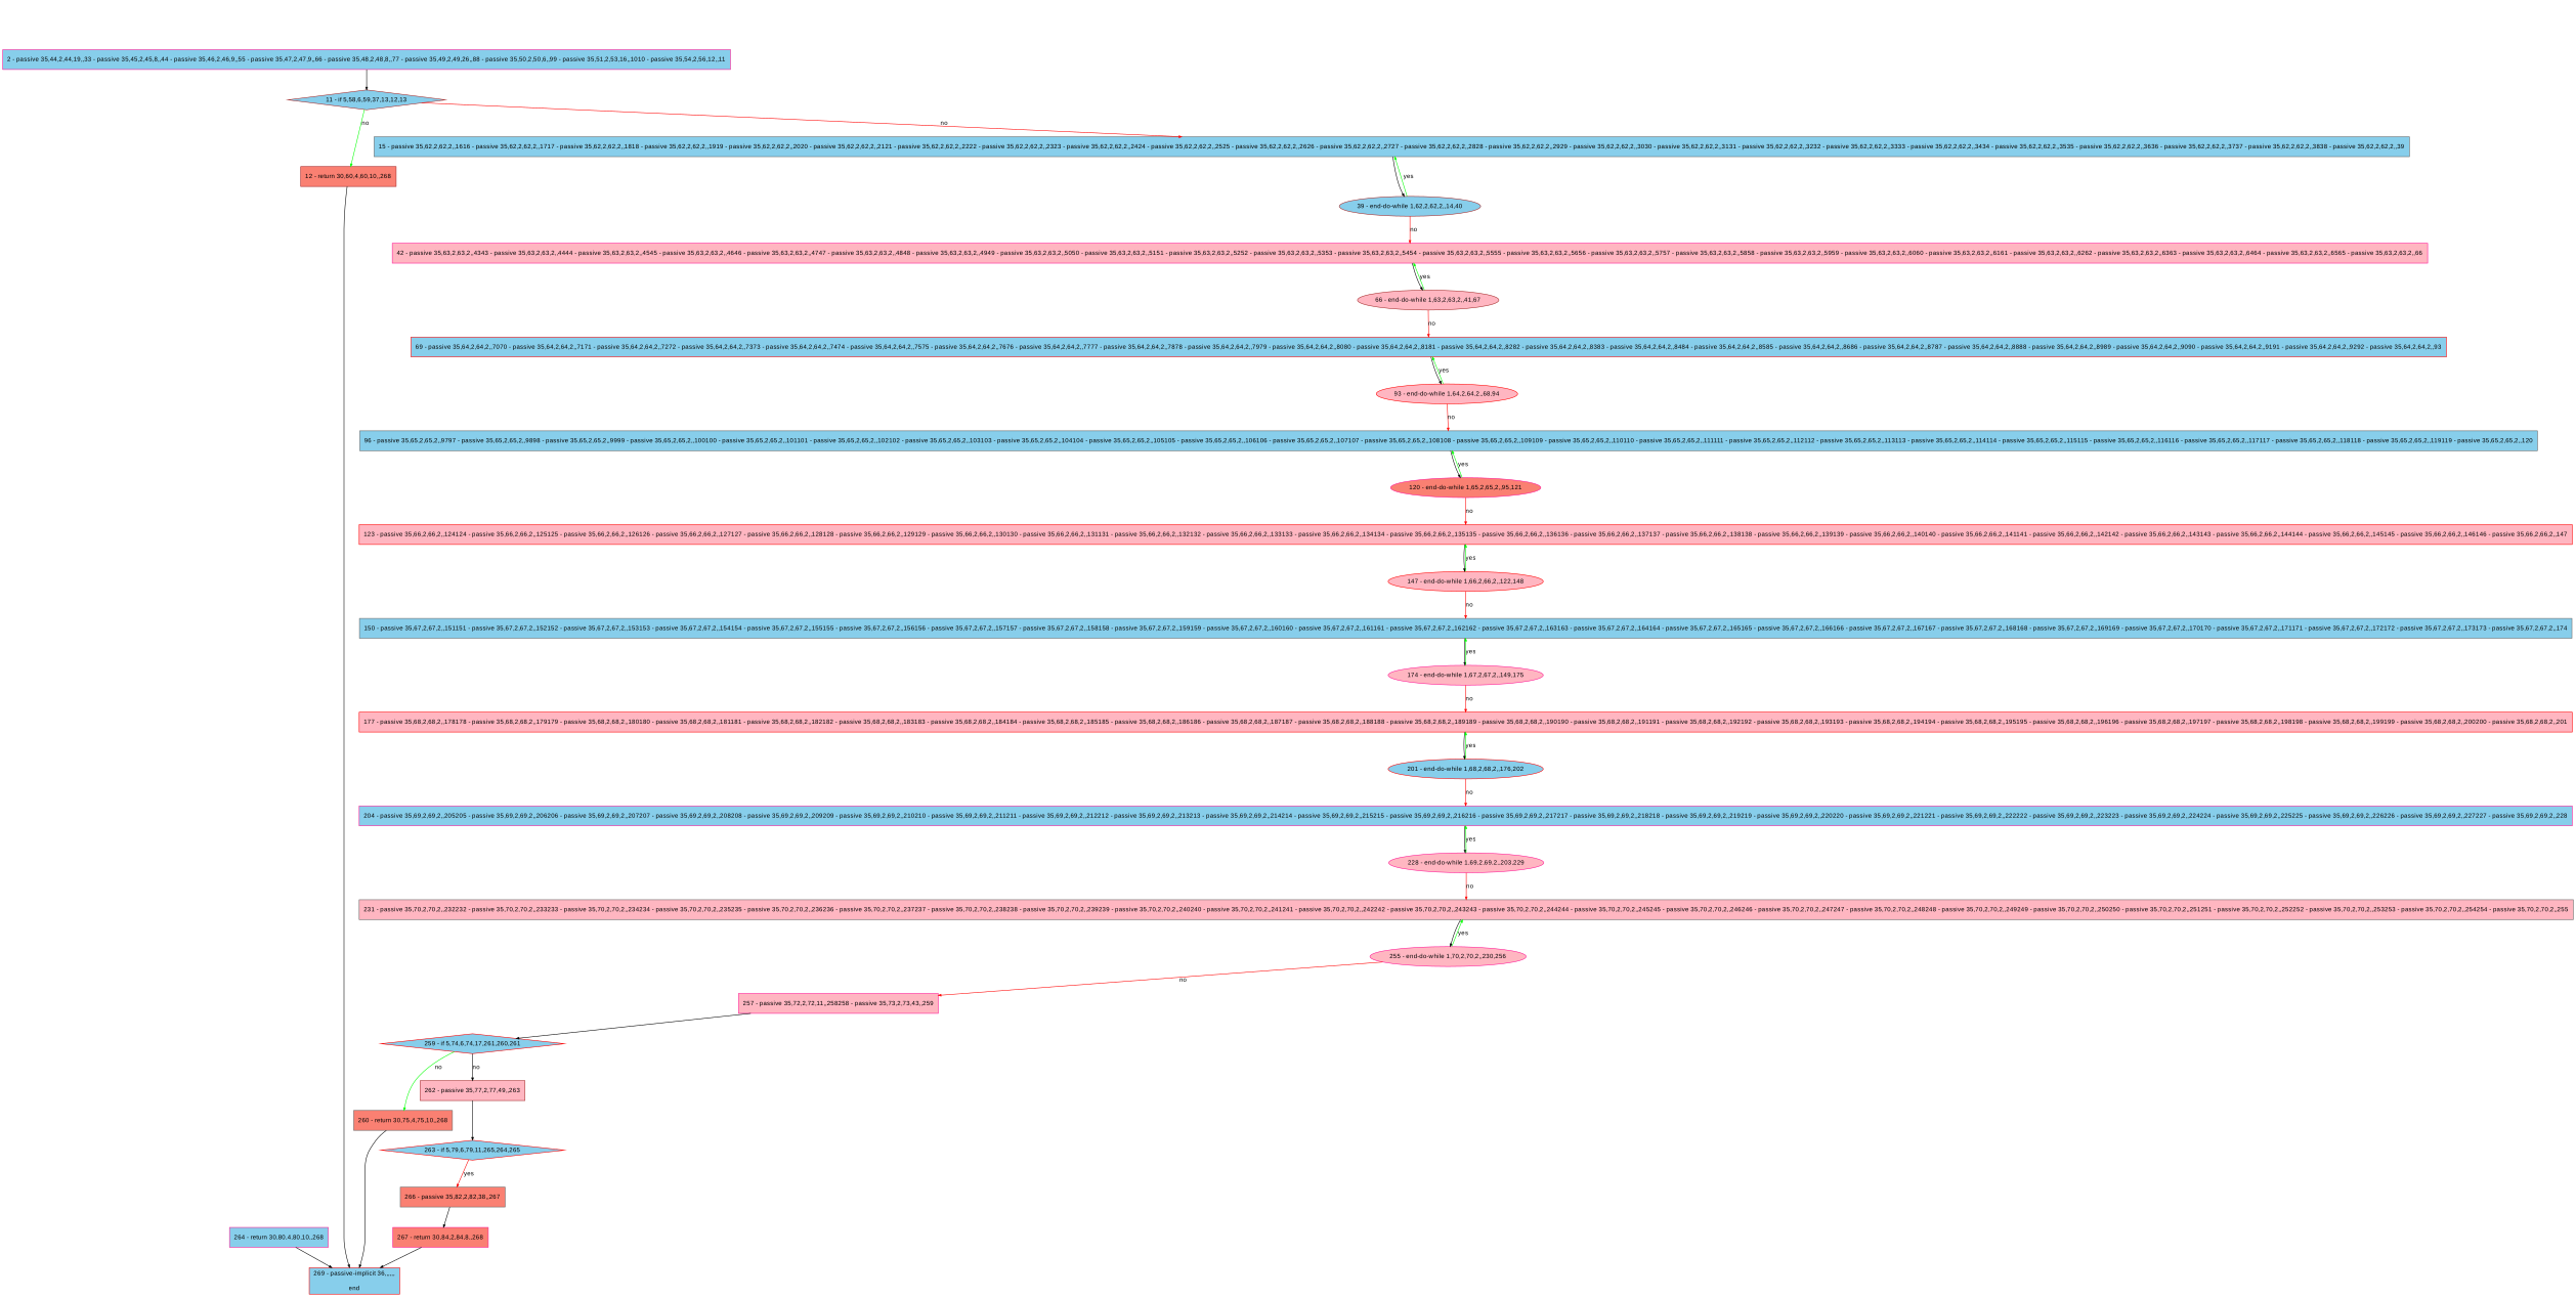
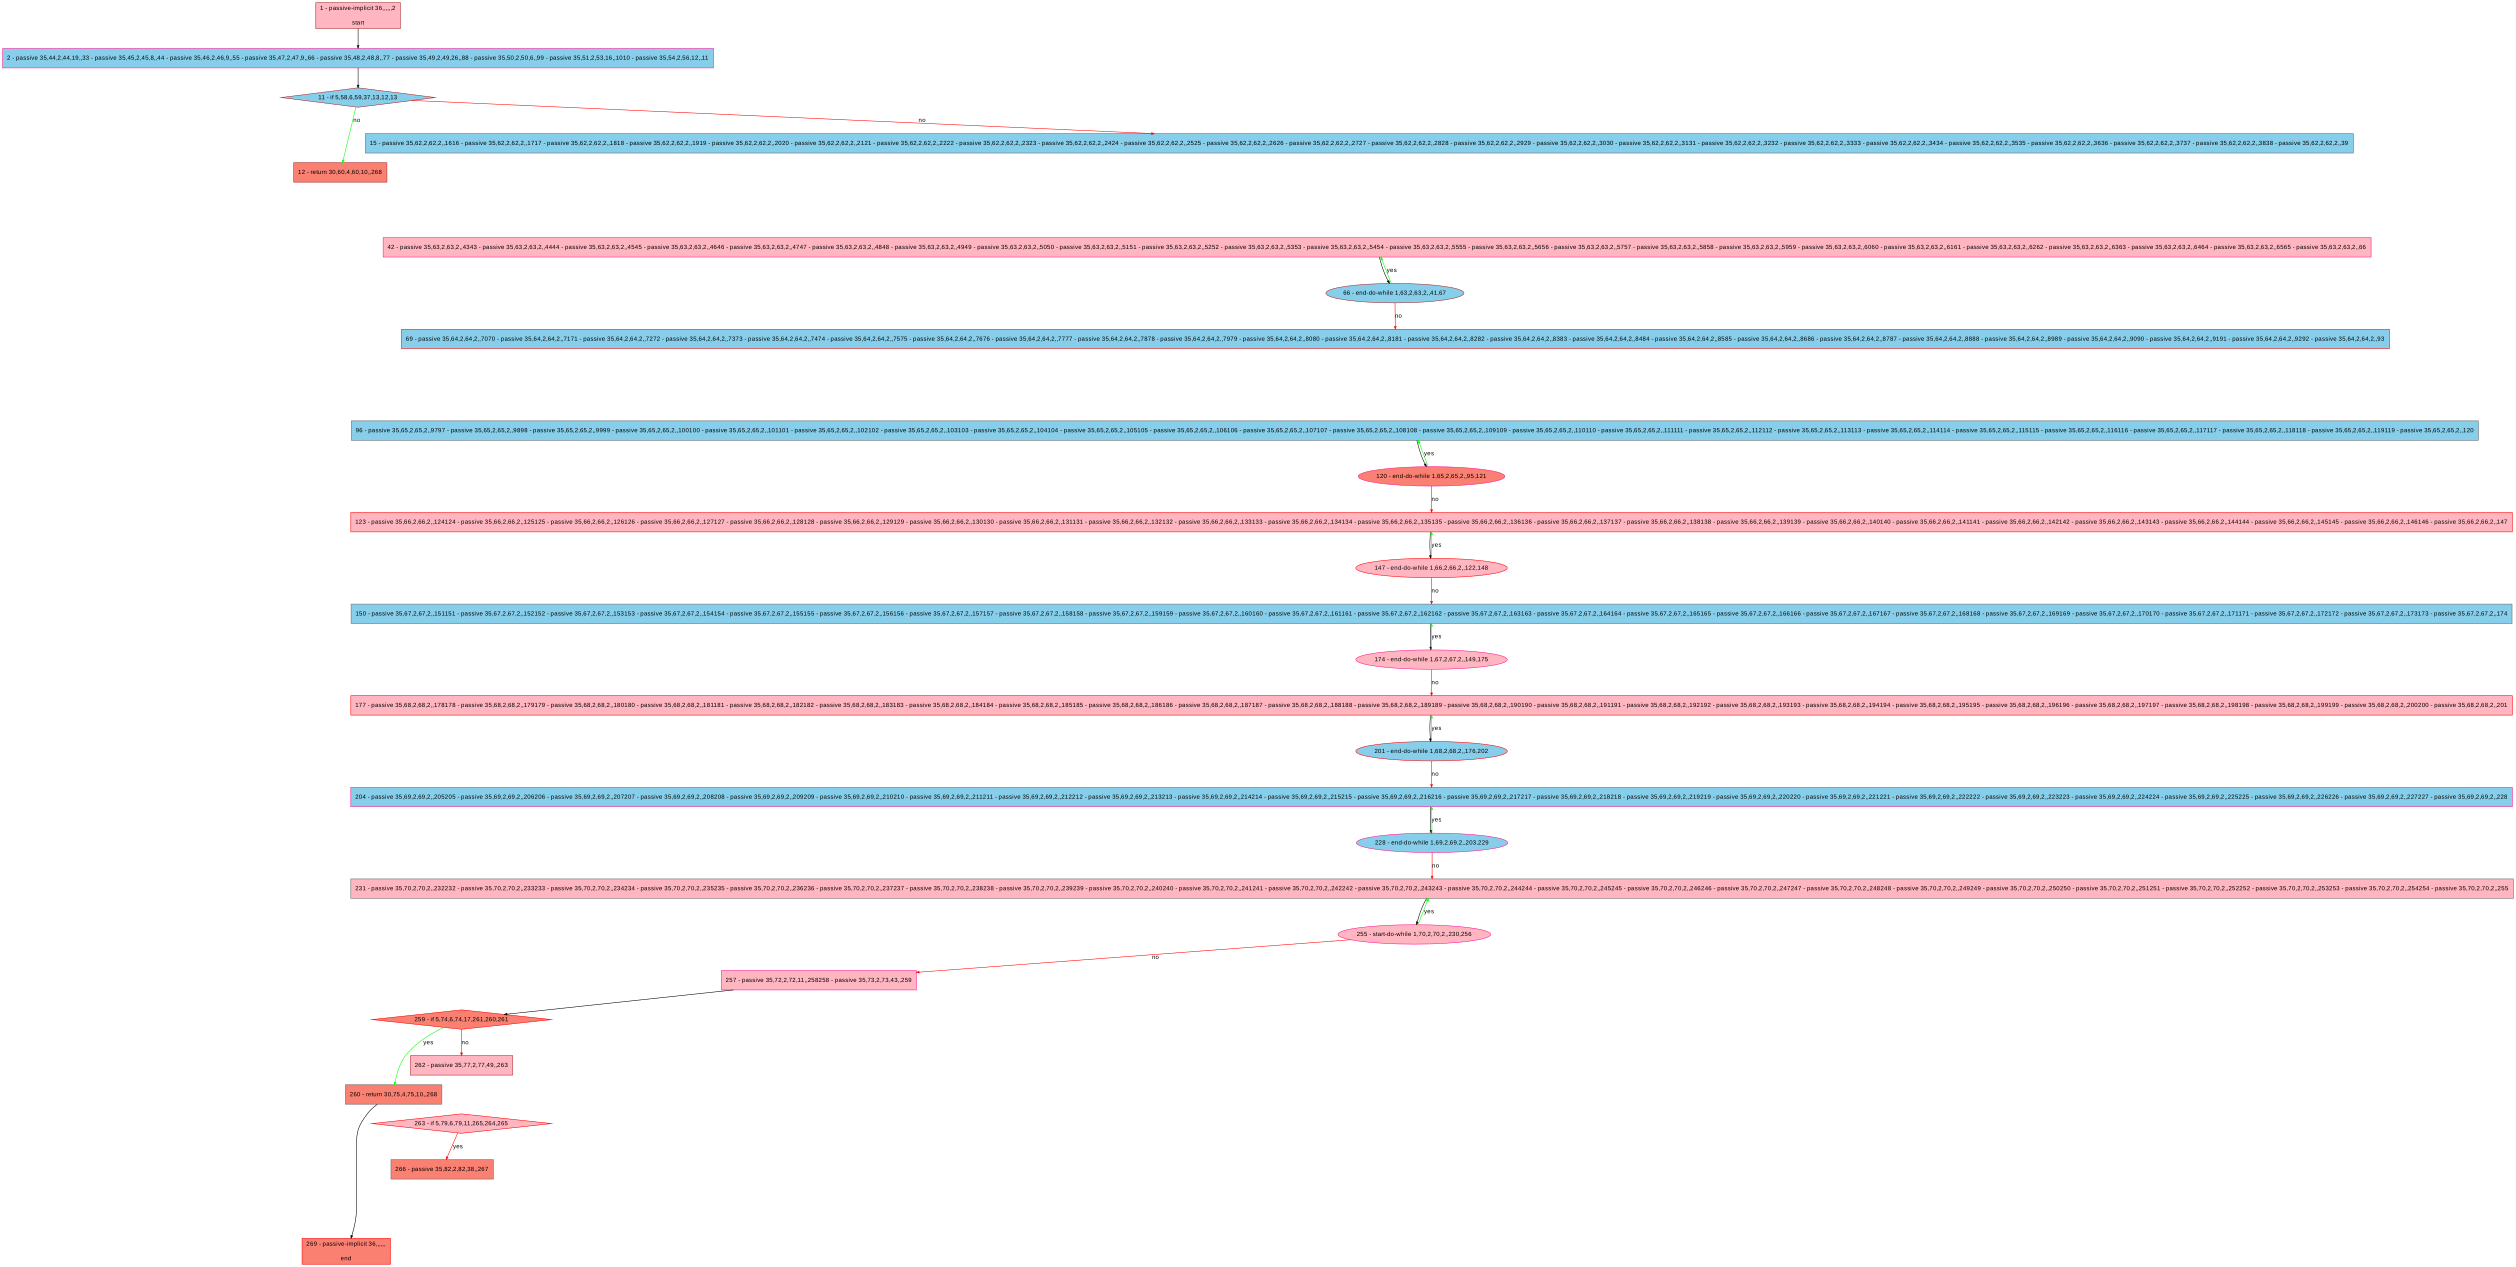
  digraph {
    bgcolor=white
    compound=true
    fillcolor="#FFFFCC"
    fontname=Arial
    fontsize=12
    pack=true
    packmode=clust
    style="rounded,filled"
    node [color=deeppink compound=true fillcolor=skyblue fixedsize=false fontname=Arial fontsize=12 node_initialized=no shape=box style=filled]
    edge [arrowhead=normal arrowsize=0.5 arrowtail=none color="#000000" compound=true dir=forward fontcolor=black fontname=Arial fontsize=12]
    n1 [label="2 - passive 35,44,2,44,19,,33 - passive 35,45,2,45,8,,44 - passive 35,46,2,46,9,,55 - passive 35,47,2,47,9,,66 - passive 35,48,2,48,8,,77 - passive 35,49,2,49,26,,88 - passive 35,50,2,50,6,,99 - passive 35,51,2,53,16,,1010 - passive 35,54,2,56,12,,11"]
    n2 [color=brown label="11 - if 5,58,6,59,37,13,12,13" shape=diamond]
    n3 [color=brown fillcolor=salmon label="12 - return 30,60,4,60,10,,268"]
    n4 [color=gray40 label="15 - passive 35,62,2,62,2,,1616 - passive 35,62,2,62,2,,1717 - passive 35,62,2,62,2,,1818 - passive 35,62,2,62,2,,1919 - passive 35,62,2,62,2,,2020 - passive 35,62,2,62,2,,2121 - passive 35,62,2,62,2,,2222 - passive 35,62,2,62,2,,2323 - passive 35,62,2,62,2,,2424 - passive 35,62,2,62,2,,2525 - passive 35,62,2,62,2,,2626 - passive 35,62,2,62,2,,2727 - passive 35,62,2,62,2,,2828 - passive 35,62,2,62,2,,2929 - passive 35,62,2,62,2,,3030 - passive 35,62,2,62,2,,3131 - passive 35,62,2,62,2,,3232 - passive 35,62,2,62,2,,3333 - passive 35,62,2,62,2,,3434 - passive 35,62,2,62,2,,3535 - passive 35,62,2,62,2,,3636 - passive 35,62,2,62,2,,3737 - passive 35,62,2,62,2,,3838 - passive 35,62,2,62,2,,39"]
-   n6 [color=red label="269 - passive-implicit 36,,,,,,\n\nend"]
-   n7 [color=brown label="39 - end-do-while 1,62,2,62,2,,14,40" shape=oval]
+   n5 [color=brown fillcolor=lightpink label="1 - passive-implicit 36,,,,,,2\n\nstart"]
+   n6 [color=red fillcolor=salmon label="269 - passive-implicit 36,,,,,,\n\nend"]
    n8 [fillcolor=lightpink label="42 - passive 35,63,2,63,2,,4343 - passive 35,63,2,63,2,,4444 - passive 35,63,2,63,2,,4545 - passive 35,63,2,63,2,,4646 - passive 35,63,2,63,2,,4747 - passive 35,63,2,63,2,,4848 - passive 35,63,2,63,2,,4949 - passive 35,63,2,63,2,,5050 - passive 35,63,2,63,2,,5151 - passive 35,63,2,63,2,,5252 - passive 35,63,2,63,2,,5353 - passive 35,63,2,63,2,,5454 - passive 35,63,2,63,2,,5555 - passive 35,63,2,63,2,,5656 - passive 35,63,2,63,2,,5757 - passive 35,63,2,63,2,,5858 - passive 35,63,2,63,2,,5959 - passive 35,63,2,63,2,,6060 - passive 35,63,2,63,2,,6161 - passive 35,63,2,63,2,,6262 - passive 35,63,2,63,2,,6363 - passive 35,63,2,63,2,,6464 - passive 35,63,2,63,2,,6565 - passive 35,63,2,63,2,,66"]
-   n9 [color=brown fillcolor=lightpink label="66 - end-do-while 1,63,2,63,2,,41,67" shape=oval]
+   n9 [color=brown label="66 - end-do-while 1,63,2,63,2,,41,67" shape=oval]
    n10 [color=red label="69 - passive 35,64,2,64,2,,7070 - passive 35,64,2,64,2,,7171 - passive 35,64,2,64,2,,7272 - passive 35,64,2,64,2,,7373 - passive 35,64,2,64,2,,7474 - passive 35,64,2,64,2,,7575 - passive 35,64,2,64,2,,7676 - passive 35,64,2,64,2,,7777 - passive 35,64,2,64,2,,7878 - passive 35,64,2,64,2,,7979 - passive 35,64,2,64,2,,8080 - passive 35,64,2,64,2,,8181 - passive 35,64,2,64,2,,8282 - passive 35,64,2,64,2,,8383 - passive 35,64,2,64,2,,8484 - passive 35,64,2,64,2,,8585 - passive 35,64,2,64,2,,8686 - passive 35,64,2,64,2,,8787 - passive 35,64,2,64,2,,8888 - passive 35,64,2,64,2,,8989 - passive 35,64,2,64,2,,9090 - passive 35,64,2,64,2,,9191 - passive 35,64,2,64,2,,9292 - passive 35,64,2,64,2,,93"]
-   n11 [color=red fillcolor=lightpink label="93 - end-do-while 1,64,2,64,2,,68,94" shape=oval]
    n12 [color=gray40 label="96 - passive 35,65,2,65,2,,9797 - passive 35,65,2,65,2,,9898 - passive 35,65,2,65,2,,9999 - passive 35,65,2,65,2,,100100 - passive 35,65,2,65,2,,101101 - passive 35,65,2,65,2,,102102 - passive 35,65,2,65,2,,103103 - passive 35,65,2,65,2,,104104 - passive 35,65,2,65,2,,105105 - passive 35,65,2,65,2,,106106 - passive 35,65,2,65,2,,107107 - passive 35,65,2,65,2,,108108 - passive 35,65,2,65,2,,109109 - passive 35,65,2,65,2,,110110 - passive 35,65,2,65,2,,111111 - passive 35,65,2,65,2,,112112 - passive 35,65,2,65,2,,113113 - passive 35,65,2,65,2,,114114 - passive 35,65,2,65,2,,115115 - passive 35,65,2,65,2,,116116 - passive 35,65,2,65,2,,117117 - passive 35,65,2,65,2,,118118 - passive 35,65,2,65,2,,119119 - passive 35,65,2,65,2,,120"]
    n13 [fillcolor=salmon label="120 - end-do-while 1,65,2,65,2,,95,121" shape=oval]
    n14 [color=red fillcolor=lightpink label="123 - passive 35,66,2,66,2,,124124 - passive 35,66,2,66,2,,125125 - passive 35,66,2,66,2,,126126 - passive 35,66,2,66,2,,127127 - passive 35,66,2,66,2,,128128 - passive 35,66,2,66,2,,129129 - passive 35,66,2,66,2,,130130 - passive 35,66,2,66,2,,131131 - passive 35,66,2,66,2,,132132 - passive 35,66,2,66,2,,133133 - passive 35,66,2,66,2,,134134 - passive 35,66,2,66,2,,135135 - passive 35,66,2,66,2,,136136 - passive 35,66,2,66,2,,137137 - passive 35,66,2,66,2,,138138 - passive 35,66,2,66,2,,139139 - passive 35,66,2,66,2,,140140 - passive 35,66,2,66,2,,141141 - passive 35,66,2,66,2,,142142 - passive 35,66,2,66,2,,143143 - passive 35,66,2,66,2,,144144 - passive 35,66,2,66,2,,145145 - passive 35,66,2,66,2,,146146 - passive 35,66,2,66,2,,147"]
    n15 [color=red fillcolor=lightpink label="147 - end-do-while 1,66,2,66,2,,122,148" shape=oval]
    n16 [color=gray40 label="150 - passive 35,67,2,67,2,,151151 - passive 35,67,2,67,2,,152152 - passive 35,67,2,67,2,,153153 - passive 35,67,2,67,2,,154154 - passive 35,67,2,67,2,,155155 - passive 35,67,2,67,2,,156156 - passive 35,67,2,67,2,,157157 - passive 35,67,2,67,2,,158158 - passive 35,67,2,67,2,,159159 - passive 35,67,2,67,2,,160160 - passive 35,67,2,67,2,,161161 - passive 35,67,2,67,2,,162162 - passive 35,67,2,67,2,,163163 - passive 35,67,2,67,2,,164164 - passive 35,67,2,67,2,,165165 - passive 35,67,2,67,2,,166166 - passive 35,67,2,67,2,,167167 - passive 35,67,2,67,2,,168168 - passive 35,67,2,67,2,,169169 - passive 35,67,2,67,2,,170170 - passive 35,67,2,67,2,,171171 - passive 35,67,2,67,2,,172172 - passive 35,67,2,67,2,,173173 - passive 35,67,2,67,2,,174"]
    n17 [fillcolor=lightpink label="174 - end-do-while 1,67,2,67,2,,149,175" shape=oval]
    n18 [color=red fillcolor=lightpink label="177 - passive 35,68,2,68,2,,178178 - passive 35,68,2,68,2,,179179 - passive 35,68,2,68,2,,180180 - passive 35,68,2,68,2,,181181 - passive 35,68,2,68,2,,182182 - passive 35,68,2,68,2,,183183 - passive 35,68,2,68,2,,184184 - passive 35,68,2,68,2,,185185 - passive 35,68,2,68,2,,186186 - passive 35,68,2,68,2,,187187 - passive 35,68,2,68,2,,188188 - passive 35,68,2,68,2,,189189 - passive 35,68,2,68,2,,190190 - passive 35,68,2,68,2,,191191 - passive 35,68,2,68,2,,192192 - passive 35,68,2,68,2,,193193 - passive 35,68,2,68,2,,194194 - passive 35,68,2,68,2,,195195 - passive 35,68,2,68,2,,196196 - passive 35,68,2,68,2,,197197 - passive 35,68,2,68,2,,198198 - passive 35,68,2,68,2,,199199 - passive 35,68,2,68,2,,200200 - passive 35,68,2,68,2,,201"]
    n19 [color=red label="201 - end-do-while 1,68,2,68,2,,176,202" shape=oval]
    n20 [label="204 - passive 35,69,2,69,2,,205205 - passive 35,69,2,69,2,,206206 - passive 35,69,2,69,2,,207207 - passive 35,69,2,69,2,,208208 - passive 35,69,2,69,2,,209209 - passive 35,69,2,69,2,,210210 - passive 35,69,2,69,2,,211211 - passive 35,69,2,69,2,,212212 - passive 35,69,2,69,2,,213213 - passive 35,69,2,69,2,,214214 - passive 35,69,2,69,2,,215215 - passive 35,69,2,69,2,,216216 - passive 35,69,2,69,2,,217217 - passive 35,69,2,69,2,,218218 - passive 35,69,2,69,2,,219219 - passive 35,69,2,69,2,,220220 - passive 35,69,2,69,2,,221221 - passive 35,69,2,69,2,,222222 - passive 35,69,2,69,2,,223223 - passive 35,69,2,69,2,,224224 - passive 35,69,2,69,2,,225225 - passive 35,69,2,69,2,,226226 - passive 35,69,2,69,2,,227227 - passive 35,69,2,69,2,,228"]
-   n21 [fillcolor=lightpink label="228 - end-do-while 1,69,2,69,2,,203,229" shape=oval]
+   n21 [label="228 - end-do-while 1,69,2,69,2,,203,229" shape=oval]
    n22 [color=gray40 fillcolor=lightpink label="231 - passive 35,70,2,70,2,,232232 - passive 35,70,2,70,2,,233233 - passive 35,70,2,70,2,,234234 - passive 35,70,2,70,2,,235235 - passive 35,70,2,70,2,,236236 - passive 35,70,2,70,2,,237237 - passive 35,70,2,70,2,,238238 - passive 35,70,2,70,2,,239239 - passive 35,70,2,70,2,,240240 - passive 35,70,2,70,2,,241241 - passive 35,70,2,70,2,,242242 - passive 35,70,2,70,2,,243243 - passive 35,70,2,70,2,,244244 - passive 35,70,2,70,2,,245245 - passive 35,70,2,70,2,,246246 - passive 35,70,2,70,2,,247247 - passive 35,70,2,70,2,,248248 - passive 35,70,2,70,2,,249249 - passive 35,70,2,70,2,,250250 - passive 35,70,2,70,2,,251251 - passive 35,70,2,70,2,,252252 - passive 35,70,2,70,2,,253253 - passive 35,70,2,70,2,,254254 - passive 35,70,2,70,2,,255"]
-   n23 [fillcolor=lightpink label="255 - end-do-while 1,70,2,70,2,,230,256" shape=oval]
+   n23 [fillcolor=lightpink label="255 - start-do-while 1,70,2,70,2,,230,256" shape=oval]
    n24 [fillcolor=lightpink label="257 - passive 35,72,2,72,11,,258258 - passive 35,73,2,73,43,,259"]
-   n25 [color=red label="259 - if 5,74,6,74,17,261,260,261" shape=diamond]
+   n25 [color=red fillcolor=salmon label="259 - if 5,74,6,74,17,261,260,261" shape=diamond]
    n26 [color=gray40 fillcolor=salmon label="260 - return 30,75,4,75,10,,268"]
    n27 [color=brown fillcolor=lightpink label="262 - passive 35,77,2,77,49,,263"]
-   n28 [color=red label="263 - if 5,79,6,79,11,265,264,265" shape=diamond]
+   n28 [color=red fillcolor=lightpink label="263 - if 5,79,6,79,11,265,264,265" shape=diamond]
    n29 [color=gray40 fillcolor=salmon label="266 - passive 35,82,2,82,38,,267"]
-   n30 [label="264 - return 30,80,4,80,10,,268"]
-   n31 [fillcolor=salmon label="267 - return 30,84,2,84,8,,268"]
    n1 -> n2
    n2 -> n3 [color="#00ff00" label=no]
    n2 -> n4 [color="#ff0000" label=no]
-   n3 -> n6
-   n4 -> n7
-   n7 -> n4 [color="#00ff00" label=yes]
-   n7 -> n8 [color="#ff0000" label=no]
+   n5 -> n1
    n8 -> n9
    n9 -> n8 [color="#00ff00" label=yes]
    n9 -> n10 [color="#ff0000" label=no]
-   n10 -> n11
-   n11 -> n10 [color="#00ff00" label=yes]
-   n11 -> n12 [color="#ff0000" label=no]
    n12 -> n13
    n13 -> n12 [color="#00ff00" label=yes]
    n13 -> n14 [color="#ff0000" label=no]
    n14 -> n15
    n15 -> n14 [color="#00ff00" label=yes]
    n15 -> n16 [color="#ff0000" label=no]
    n16 -> n17
    n17 -> n16 [color="#00ff00" label=yes]
    n17 -> n18 [color="#ff0000" label=no]
    n18 -> n19
    n19 -> n18 [color="#00ff00" label=yes]
    n19 -> n20 [color="#ff0000" label=no]
    n20 -> n21
    n21 -> n20 [color="#00ff00" label=yes]
    n21 -> n22 [color="#ff0000" label=no]
    n22 -> n23
    n23 -> n22 [color="#00ff00" label=yes]
    n23 -> n24 [color="#ff0000" label=no]
    n24 -> n25
-   n25 -> n26 [color="#00ff00" label=no]
-   n25 -> n27 [label=no]
+   n25 -> n26 [color="#00ff00" label=yes]
+   n25 -> n27 [color="#ff0000" label=no]
    n26 -> n6
-   n27 -> n28
    n28 -> n29 [color="#ff0000" label=yes]
-   n29 -> n31
-   n30 -> n6
-   n31 -> n6
  }
